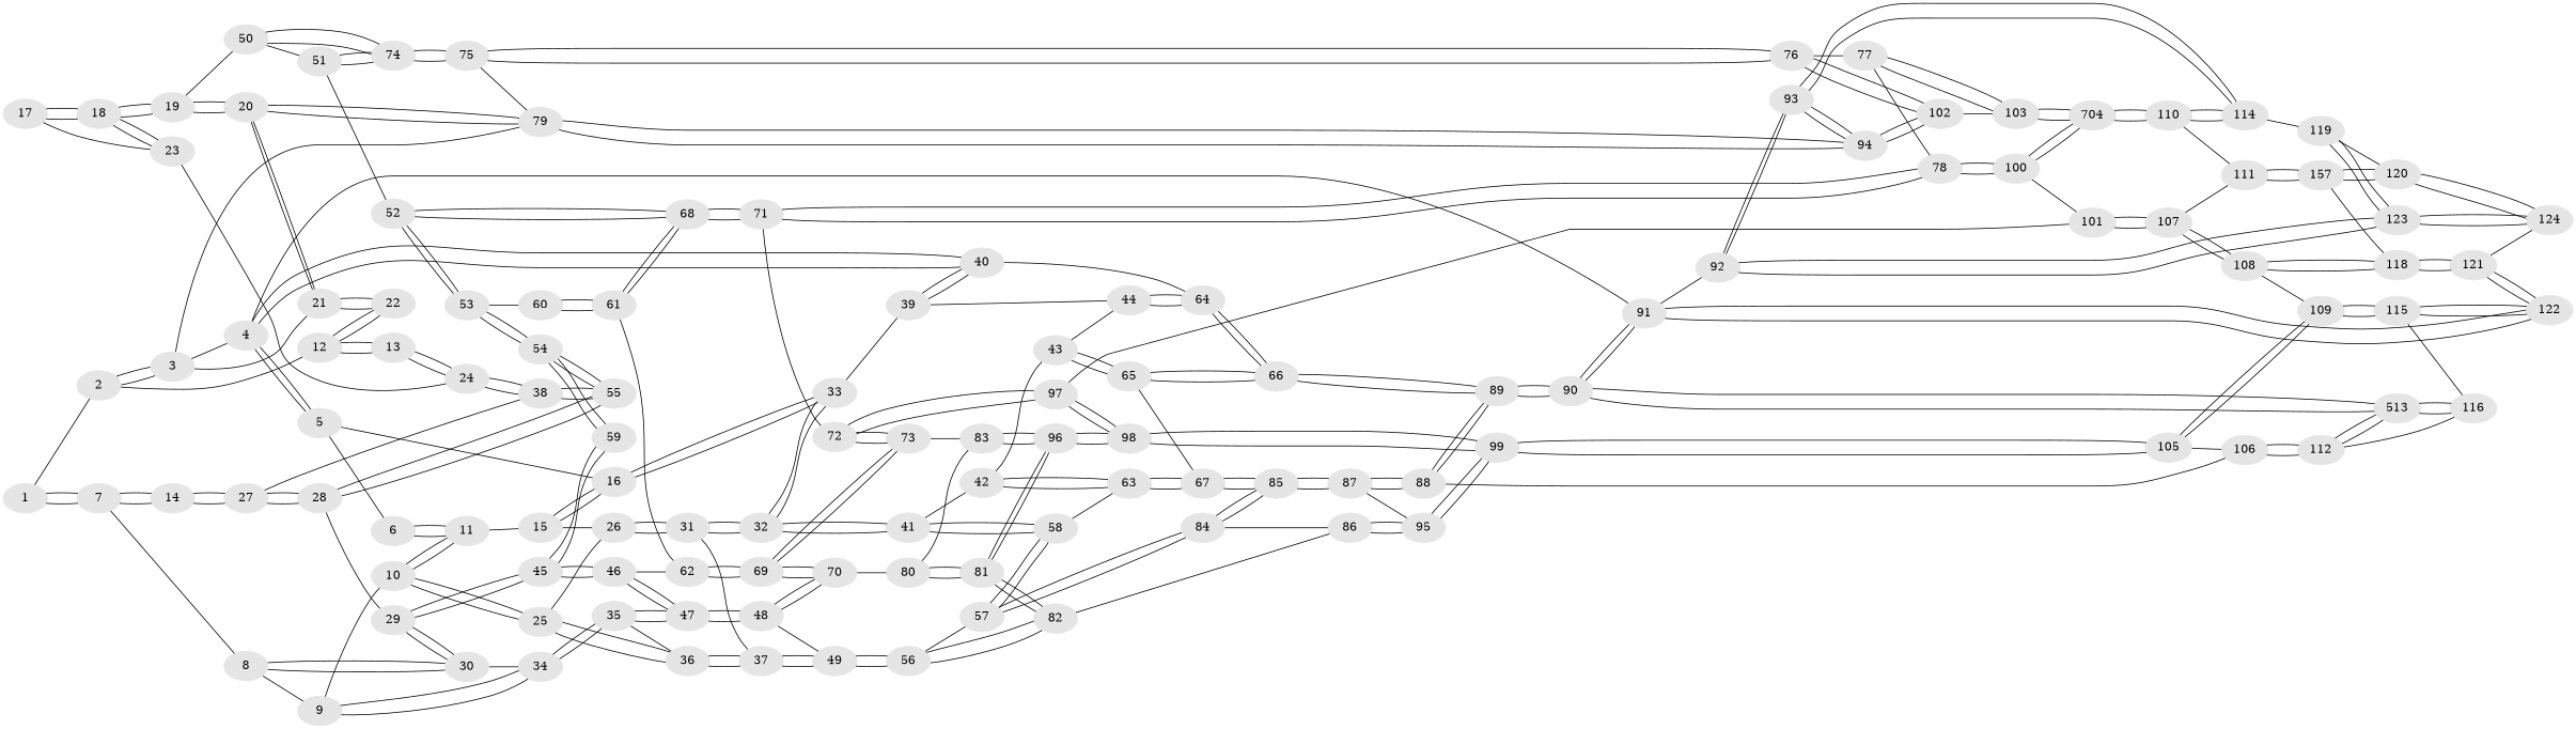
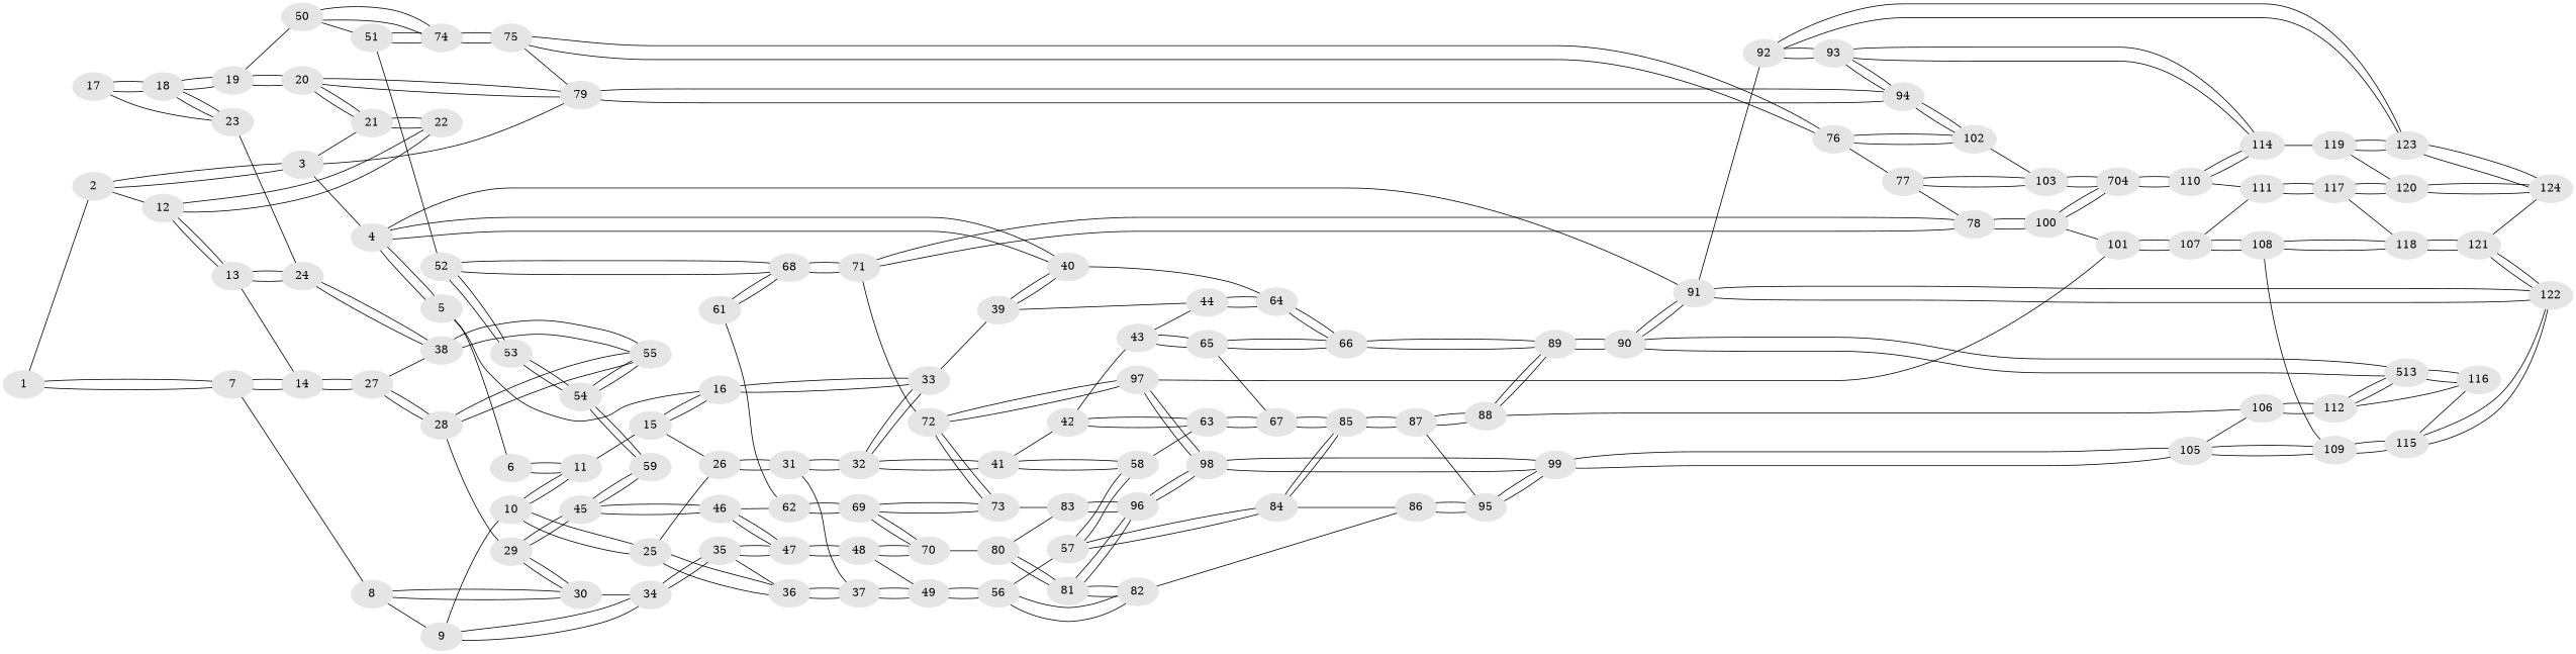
  graph {
    rankdir=LR
    node [color=gray90 style=filled]
    1
    2
    7
    3
    12
    8
    14
    4
    21
    79
    13
    22
    5
    40
    91
    92
    93
    123
    6
    16
    64
    122
    11
    33
    15
    9
    30
    27
    10
    34
    25
    35
    26
    36
    24
    38
    28
    31
    39
    17
    18
    23
    19
    20
    50
    51
    74
    94
    55
    37
    32
    29
    45
    46
    59
    41
    49
    42
    58
    44
    47
    48
    56
    66
    43
    63
    65
    67
    62
    69
    70
    80
    57
    82
    52
    75
    53
    68
    54
-   60
    71
    61
    84
    86
    85
    73
    89
    90
    87
    72
    78
    83
    81
    97
    100
    98
    101
    96
    76
    77
    102
    103
    n103 [label=704]
    95
    88
    99
    106
    112
    n109 [label=513]
    116
    114
    124
    119
    105
    107
    109
    110
    108
    111
    115
    118
-   117 [label=157]
+   117
    121
    120
    1 -- 2
    1 -- 7
    1 -- 7
    2 -- 3
    2 -- 3
    2 -- 12
    7 -- 8
    7 -- 14
    7 -- 14
    3 -- 4
    3 -- 21
    3 -- 79
    12 -- 13
    12 -- 13
    12 -- 22
    12 -- 22
    8 -- 9
    8 -- 30
    8 -- 30
    14 -- 27
    14 -- 27
    4 -- 5
    4 -- 5
    4 -- 40
    4 -- 40
    4 -- 91
    21 -- 22
    21 -- 22
    79 -- 94
    79 -- 94
+   13 -- 14
    13 -- 24
    13 -- 24
    5 -- 6
    5 -- 16
    40 -- 64
    91 -- 92
    91 -- 122
    91 -- 122
    92 -- 93
    92 -- 93
    92 -- 123
    92 -- 123
    93 -- 94
    93 -- 94
    93 -- 114
    93 -- 114
    123 -- 124
    123 -- 124
    6 -- 11
    6 -- 11
    16 -- 33
    16 -- 33
    64 -- 66
    64 -- 66
    11 -- 15
    33 -- 39
    15 -- 16
    15 -- 16
    15 -- 26
    9 -- 10
    9 -- 34
    9 -- 34
    30 -- 34
    27 -- 38
    27 -- 28
    27 -- 28
    10 -- 11
    10 -- 11
    10 -- 25
    10 -- 25
    34 -- 35
    34 -- 35
    25 -- 26
    25 -- 36
    25 -- 36
    35 -- 36
    35 -- 47
    35 -- 47
    26 -- 31
    26 -- 31
    36 -- 37
    36 -- 37
    24 -- 38
    24 -- 38
    38 -- 55
    38 -- 55
    28 -- 55
    28 -- 55
    28 -- 29
    31 -- 37
    31 -- 32
    31 -- 32
    39 -- 40
    39 -- 40
    39 -- 44
    17 -- 18
    17 -- 18
    17 -- 23
    18 -- 23
    18 -- 23
    18 -- 19
    18 -- 19
    23 -- 24
    19 -- 20
    19 -- 20
    19 -- 50
    20 -- 21
    20 -- 21
    20 -- 79
    20 -- 79
    50 -- 51
    50 -- 74
    50 -- 74
    51 -- 74
    51 -- 74
    51 -- 52
    74 -- 75
    74 -- 75
    94 -- 102
    94 -- 102
    37 -- 49
    37 -- 49
    32 -- 33
    32 -- 33
    32 -- 41
    32 -- 41
    29 -- 30
    29 -- 30
    29 -- 45
    29 -- 45
    45 -- 46
    45 -- 46
    45 -- 59
    45 -- 59
    46 -- 47
    46 -- 47
    46 -- 62
    41 -- 42
    41 -- 58
    41 -- 58
    49 -- 56
    49 -- 56
    42 -- 43
    42 -- 63
    42 -- 63
    58 -- 63
    44 -- 64
    44 -- 64
    47 -- 48
    47 -- 48
    48 -- 49
    48 -- 70
    48 -- 70
    56 -- 57
    56 -- 82
    56 -- 82
    66 -- 89
    66 -- 89
    43 -- 44
    43 -- 65
    43 -- 65
    63 -- 67
    63 -- 67
    65 -- 66
    65 -- 66
    65 -- 67
    67 -- 85
    67 -- 85
    62 -- 69
    62 -- 69
    69 -- 70
    69 -- 70
    69 -- 73
    69 -- 73
    70 -- 80
    80 -- 83
    80 -- 81
    80 -- 81
    57 -- 58
    57 -- 58
    57 -- 84
    57 -- 84
    82 -- 86
    52 -- 53
    52 -- 53
    52 -- 68
    52 -- 68
    75 -- 79
    75 -- 76
    75 -- 76
    53 -- 54
    53 -- 54
-   53 -- 60
    68 -- 71
    68 -- 71
    54 -- 55
    54 -- 55
    54 -- 59
    54 -- 59
-   60 -- 61
-   60 -- 61
    71 -- 72
    71 -- 78
    71 -- 78
    61 -- 62
    61 -- 68
    61 -- 68
    84 -- 86
    84 -- 85
    84 -- 85
    86 -- 95
    86 -- 95
    85 -- 87
    85 -- 87
    73 -- 83
    89 -- 90
    89 -- 90
    90 -- 91
    90 -- 91
    90 -- n109
    90 -- n109
    87 -- 95
    87 -- 88
    87 -- 88
    72 -- 73
    72 -- 73
    72 -- 97
    72 -- 97
    78 -- 100
    78 -- 100
    83 -- 96
    83 -- 96
    81 -- 82
    81 -- 82
    81 -- 96
    81 -- 96
    97 -- 98
    97 -- 98
    97 -- 101
    100 -- 101
    100 -- n103
    100 -- n103
    98 -- 99
    98 -- 99
    101 -- 107
    101 -- 107
    96 -- 98
    96 -- 98
    76 -- 77
    76 -- 102
    76 -- 102
    77 -- 78
    77 -- 103
    77 -- 103
    102 -- 103
    103 -- n103
    103 -- n103
    n103 -- 110
    n103 -- 110
    95 -- 99
    95 -- 99
    88 -- 89
    88 -- 89
    88 -- 106
    99 -- 105
    99 -- 105
    106 -- 112
    106 -- 112
    112 -- n109
    112 -- n109
    112 -- 116
    n109 -- 116
    n109 -- 116
    114 -- 119
    119 -- 123
    119 -- 123
    119 -- 120
    105 -- 106
    105 -- 109
    105 -- 109
    107 -- 108
    107 -- 108
    107 -- 111
    109 -- 115
    109 -- 115
    110 -- 114
    110 -- 114
    110 -- 111
    108 -- 109
    108 -- 118
    108 -- 118
    111 -- 117
    111 -- 117
    115 -- 122
    115 -- 122
    115 -- 116
    118 -- 121
    118 -- 121
    117 -- 118
    117 -- 120
    117 -- 120
    121 -- 122
    121 -- 122
    121 -- 124
    120 -- 124
    120 -- 124
  }
